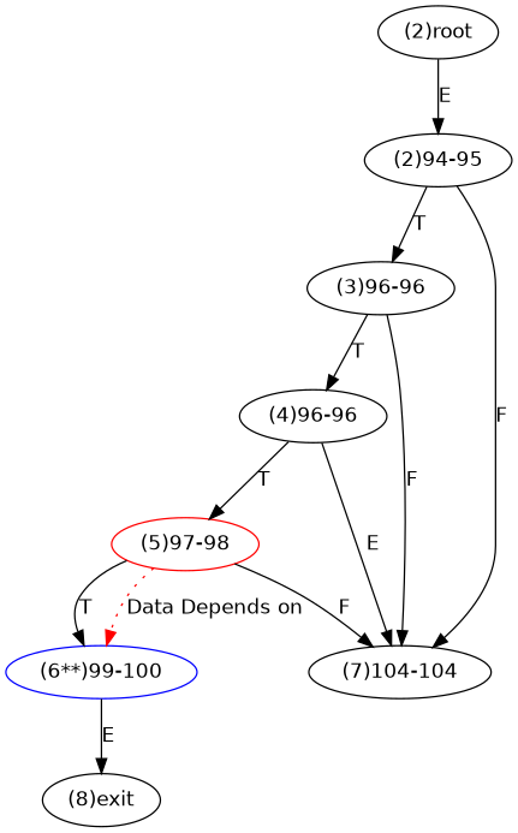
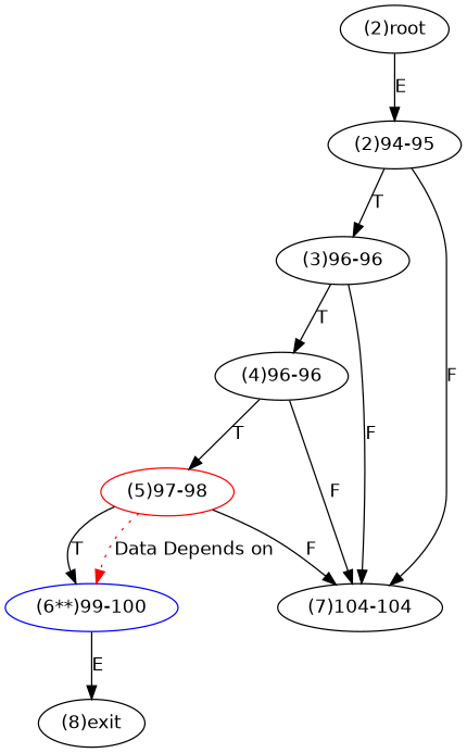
  digraph {
    fontname="DejaVu Sans"
    node [fontname="DejaVu Sans"]
    edge [fontname="DejaVu Sans"]
    n1 [label="(2)root"]
    n2 [label="(2)94-95"]
    n3 [label="(3)96-96"]
    n4 [label="(7)104-104"]
    n5 [label="(4)96-96"]
    n6 [color=red label="(5)97-98"]
    n7 [color=blue label="(6**)99-100"]
    n8 [label="(8)exit"]
    n1 -> n2 [label=E]
    n2 -> n3 [label=T]
    n2 -> n4 [label=F]
    n3 -> n4 [label=F]
    n3 -> n5 [label=T]
-   n5 -> n4 [label=E]
+   n5 -> n4 [label=F]
    n5 -> n6 [label=T]
    n6 -> n4 [label=F]
    n6 -> n7 [label=T]
    n6 -> n7 [color=red label="Data Depends on" style=dotted]
    n7 -> n8 [label=E]
  }
